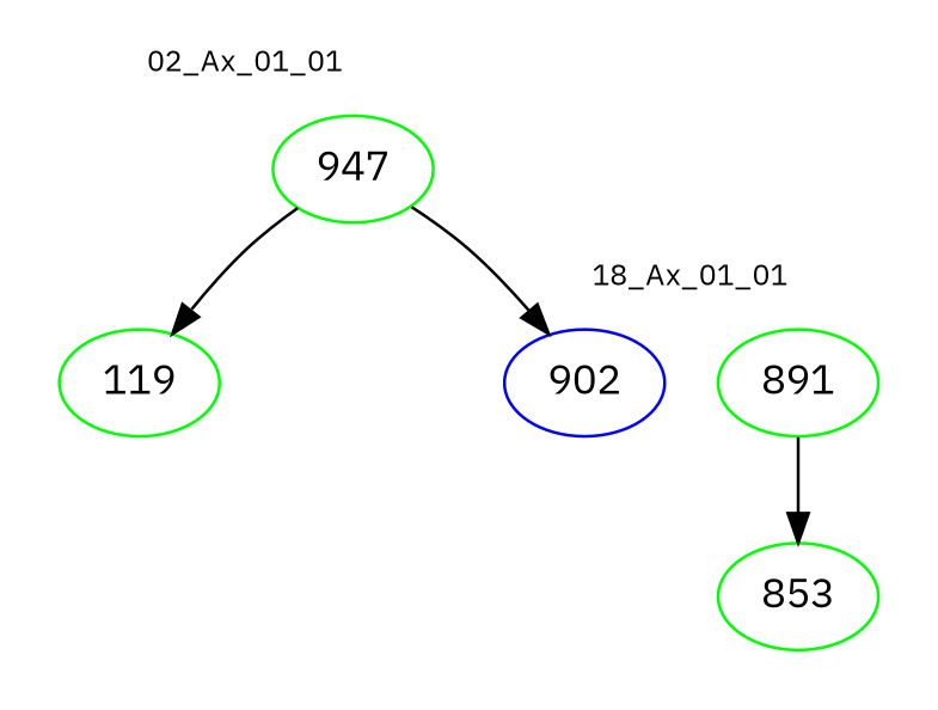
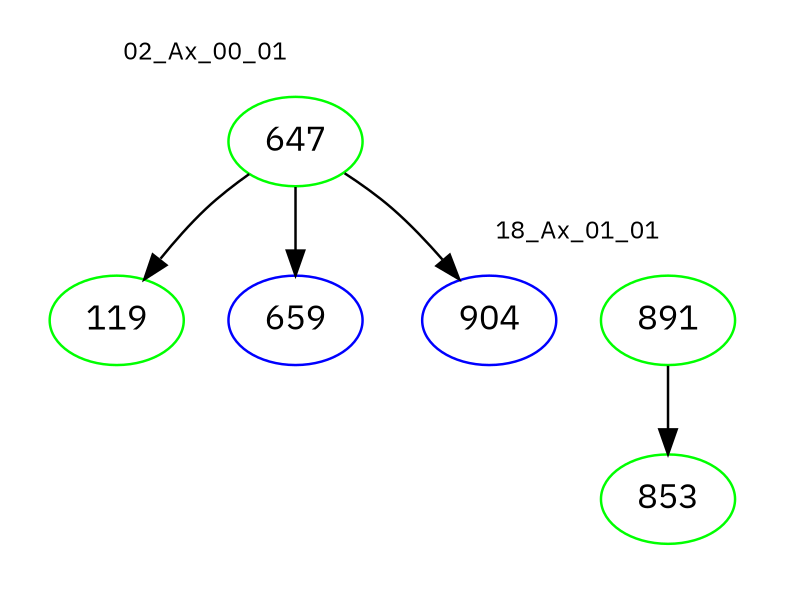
  digraph {
    fontname="IBM Plex Sans"
    node [color=green fontname="IBM Plex Sans"]
    edge [color=black fontname="IBM Plex Sans"]
    n1 [label=891]
    n2 [label=853]
-   n3 [color=blue label=902]
-   n4 [label=947]
+   n3 [color=blue label=904]
+   n4 [label=647]
    n5 [label=119]
+   n6 [color=blue label=659]
    subgraph cluster_1 {
      color=white
      fontsize=10
      label="18_Ax_01_01"
      n1
      n2
      n3
    }
    subgraph cluster_2 {
      color=white
      fontsize=10
-     label="02_Ax_01_01"
+     label="02_Ax_00_01"
      n4
      n5
+     n6
    }
    n1 -> n2
    n4 -> n3
    n4 -> n5
+   n4 -> n6
  }
